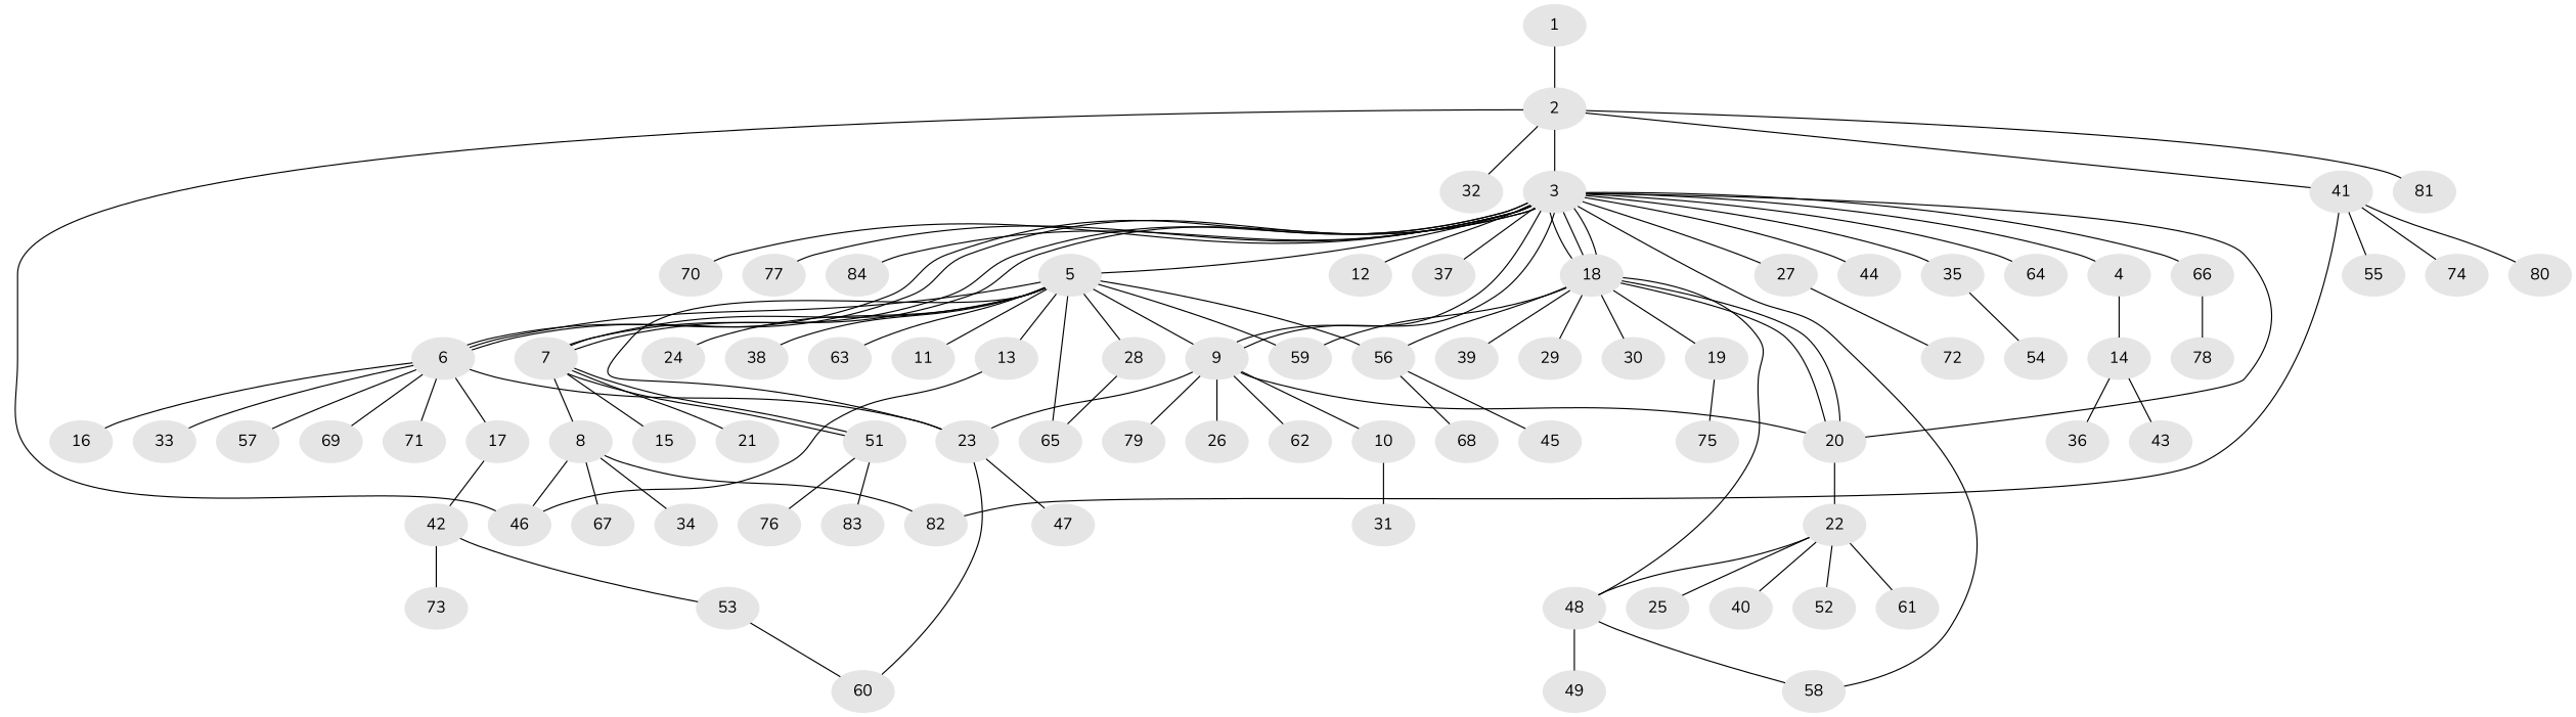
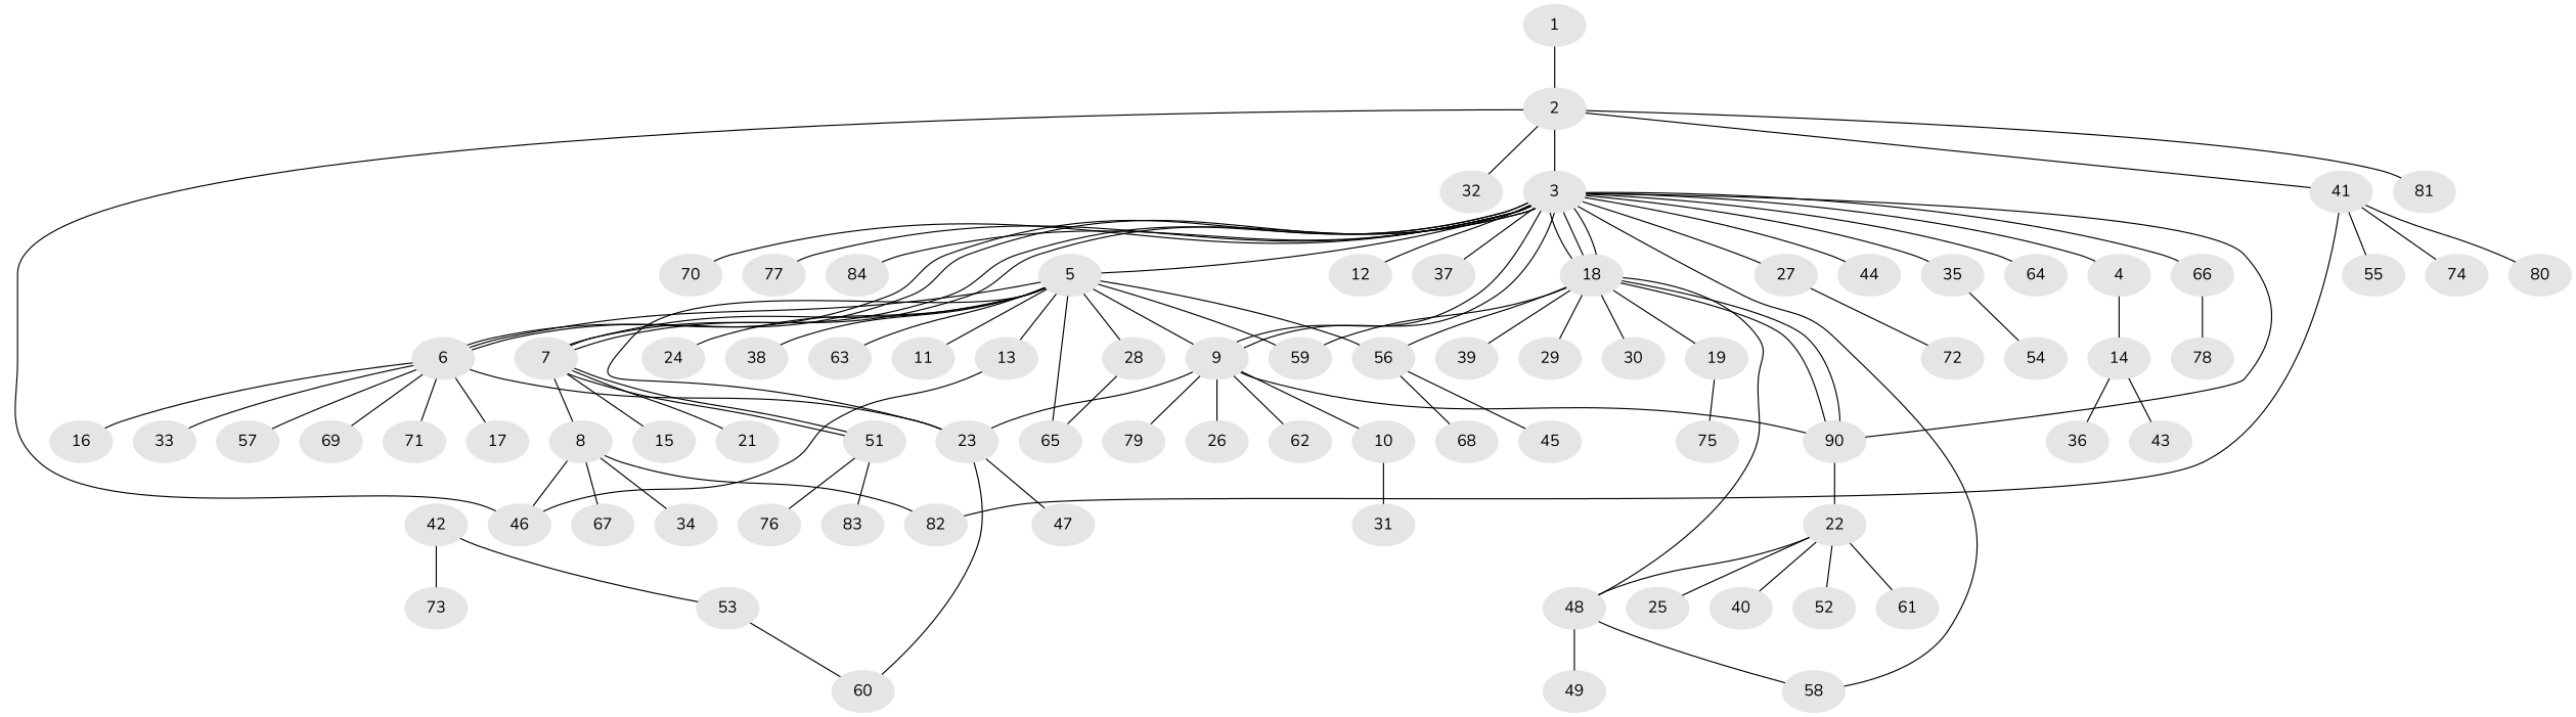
  graph {
    fontname=Nunito
    node [color=gray90 fontname=Nunito style=filled]
    edge [fontname=Nunito]
    1
    2
    3
    32
    41
    46
    81
    4
    5
    6
    7
    9
    12
    18
-   20
+   20 [label=90]
    27
    35
    37
    44
    58
    64
    66
    70
    77
    84
    82
    55
    74
    80
    14
    11
    13
    23
    24
    28
    38
    56
    59
    63
    65
    16
    17
    33
    57
    69
    71
    8
    15
    21
    51
    10
    26
    62
    79
    19
    29
    30
    39
    48
    22
    72
    54
    78
    36
    43
    47
    60
    45
    68
    42
    34
    67
    76
    83
    31
    53
    73
    75
    49
    25
    40
    52
    61
    1 -- 2
    2 -- 3
    2 -- 32
    2 -- 41
    2 -- 46
    2 -- 81
    3 -- 4
    3 -- 5
    3 -- 6
    3 -- 6
    3 -- 7
    3 -- 7
    3 -- 9
    3 -- 9
    3 -- 12
    3 -- 18
    3 -- 18
    3 -- 18
    3 -- 20
    3 -- 27
    3 -- 35
    3 -- 37
    3 -- 44
    3 -- 58
    3 -- 64
    3 -- 66
    3 -- 70
    3 -- 77
    3 -- 84
    41 -- 82
    41 -- 55
    41 -- 74
    41 -- 80
    4 -- 14
    5 -- 6
    5 -- 7
    5 -- 9
    5 -- 11
    5 -- 13
    5 -- 23
    5 -- 24
    5 -- 28
    5 -- 38
    5 -- 56
    5 -- 59
    5 -- 63
    5 -- 65
    6 -- 23
    6 -- 16
    6 -- 17
    6 -- 33
    6 -- 57
    6 -- 69
    6 -- 71
    7 -- 8
    7 -- 15
    7 -- 21
    7 -- 51
    7 -- 51
    9 -- 20
    9 -- 23
    9 -- 10
    9 -- 26
    9 -- 62
    9 -- 79
    18 -- 20
    18 -- 20
    18 -- 56
    18 -- 59
    18 -- 19
    18 -- 29
    18 -- 30
    18 -- 39
    18 -- 48
    20 -- 22
    27 -- 72
    35 -- 54
    66 -- 78
    14 -- 36
    14 -- 43
    13 -- 46
    23 -- 47
    23 -- 60
    28 -- 65
    56 -- 45
    56 -- 68
-   17 -- 42
    8 -- 46
    8 -- 82
    8 -- 34
    8 -- 67
    51 -- 76
    51 -- 83
    10 -- 31
    19 -- 75
    48 -- 58
    48 -- 49
    22 -- 48
    22 -- 25
    22 -- 40
    22 -- 52
    22 -- 61
    42 -- 53
    42 -- 73
    53 -- 60
  }
